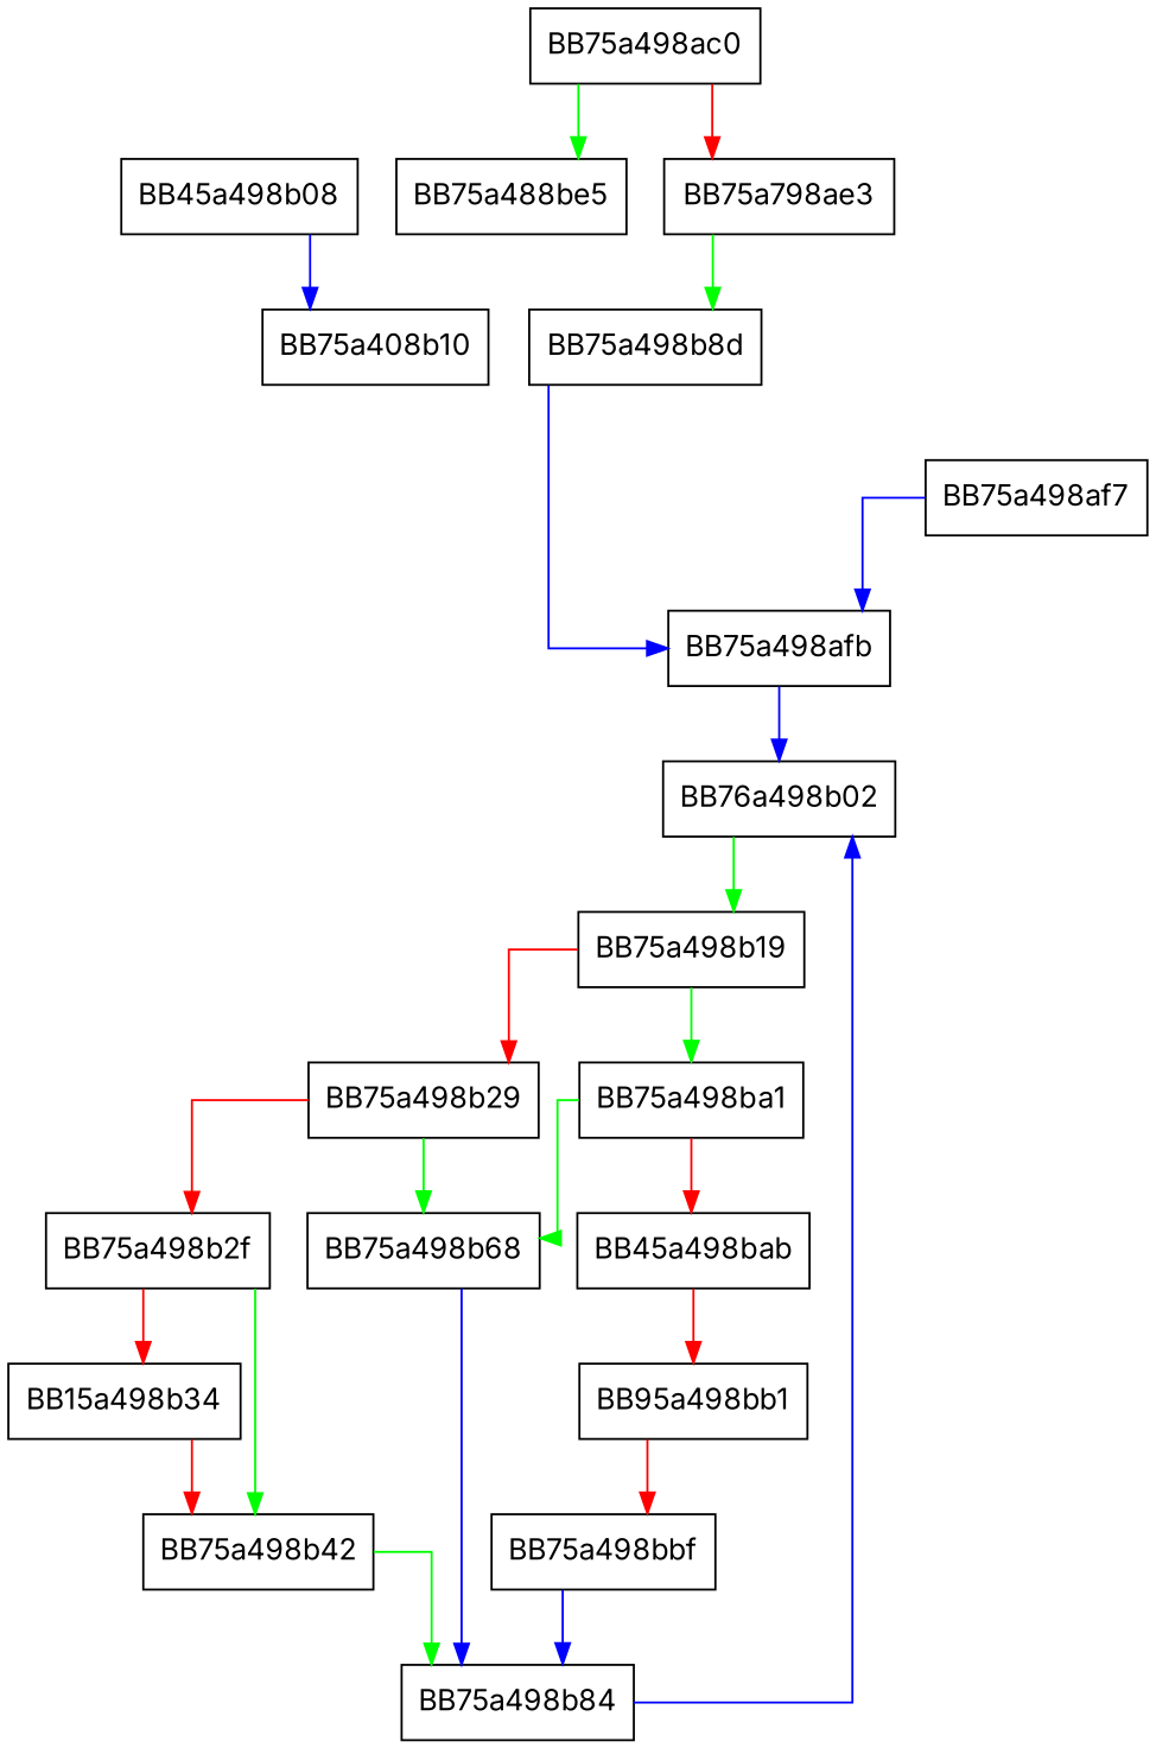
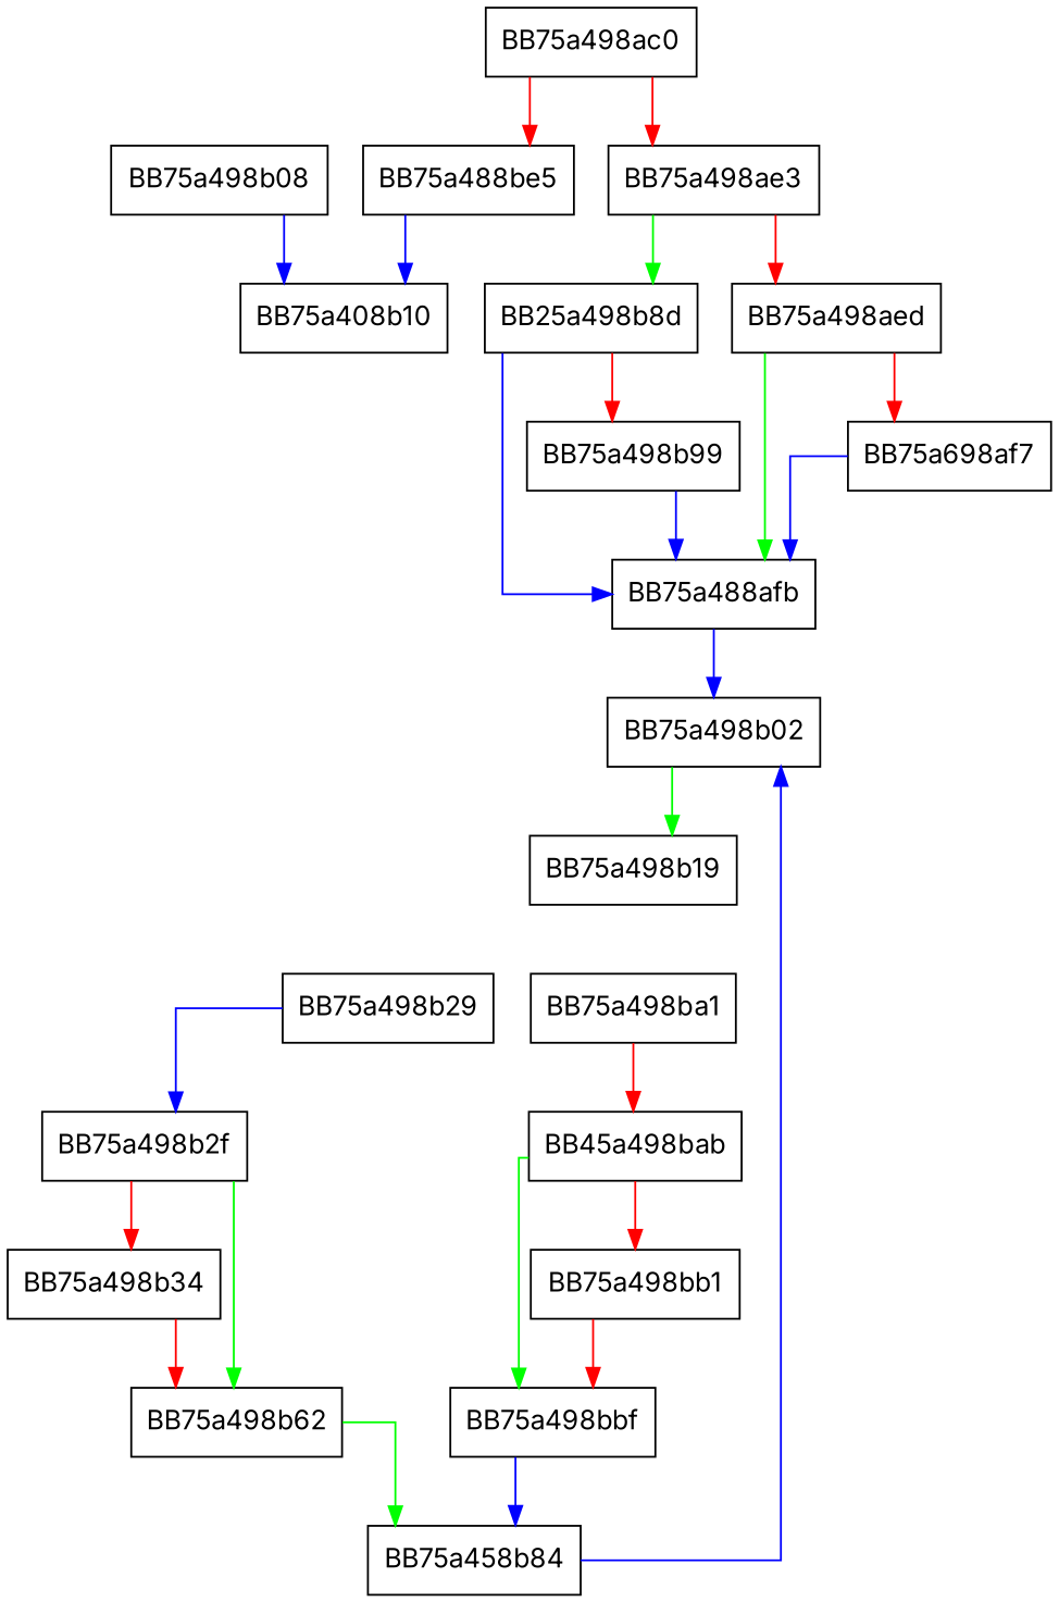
  digraph {
    fontname=Inter
    splines=ortho
    node [fontname=Inter shape=box]
    edge [color=red fontname=Inter]
    n1 [label=BB75a488be5]
    BB75a498ac0
-   BB75a498ae3 [label=BB75a798ae3]
+   BB75a498ae3
    n4 [label=BB75a408b10]
-   BB75a498b8d
-   BB75a498afb
-   BB75a498af7
-   BB75a498b02 [label=BB76a498b02]
+   BB75a498b8d [label=BB25a498b8d]
+   BB75a498aed
+   BB75a498afb [label=BB75a488afb]
+   BB75a498b99
+   BB75a498af7 [label=BB75a698af7]
+   BB75a498b02
    BB75a498b19
    BB75a498ba1
    BB75a498b29
-   BB75a498b08 [label=BB45a498b08]
-   BB75a498b68
+   BB75a498b08
    n16 [label=BB45a498bab]
    BB75a498b2f
-   BB75a498b84
+   BB75a498b84 [label=BB75a458b84]
    BB75a498bbf
-   BB75a498bb1 [label=BB95a498bb1]
-   BB75a498b42
-   BB75a498b34 [label=BB15a498b34]
-   BB75a498ac0 -> n1 [color=green]
+   BB75a498bb1
+   BB75a498b42 [label=BB75a498b62]
+   BB75a498b34
+   n1 -> n4 [color=blue]
+   BB75a498ac0 -> n1
    BB75a498ac0 -> BB75a498ae3
    BB75a498ae3 -> BB75a498b8d [color=green]
+   BB75a498ae3 -> BB75a498aed
    BB75a498b8d -> BB75a498afb [color=blue]
+   BB75a498b8d -> BB75a498b99
+   BB75a498aed -> BB75a498afb [color=green]
+   BB75a498aed -> BB75a498af7
    BB75a498afb -> BB75a498b02 [color=blue]
+   BB75a498b99 -> BB75a498afb [color=blue]
    BB75a498af7 -> BB75a498afb [color=blue]
    BB75a498b02 -> BB75a498b19 [color=green]
-   BB75a498b19 -> BB75a498ba1 [color=green]
-   BB75a498b19 -> BB75a498b29
-   BB75a498ba1 -> BB75a498b68 [color=green]
    BB75a498ba1 -> n16
-   BB75a498b29 -> BB75a498b68 [color=green]
-   BB75a498b29 -> BB75a498b2f
+   BB75a498b29 -> BB75a498b2f [color=blue]
    BB75a498b08 -> n4 [color=blue]
-   BB75a498b68 -> BB75a498b84 [color=blue]
+   n16 -> BB75a498bbf [color=green]
    n16 -> BB75a498bb1
    BB75a498b2f -> BB75a498b42 [color=green]
    BB75a498b2f -> BB75a498b34
    BB75a498b84 -> BB75a498b02 [color=blue]
    BB75a498bbf -> BB75a498b84 [color=blue]
    BB75a498bb1 -> BB75a498bbf
    BB75a498b42 -> BB75a498b84 [color=green]
    BB75a498b34 -> BB75a498b42
  }
